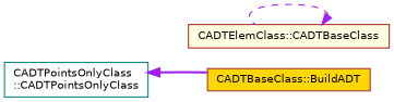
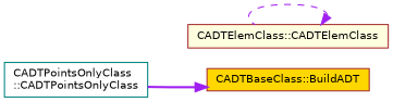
  digraph {
    rankdir=RL
    node [color=brown fontname=Helvetica fontsize=10 shape=record style=filled]
    edge [color=purple dir=back fontname=Helvetica fontsize=10 labelfontname=Helvetica labelfontsize=10]
    n1 [fillcolor=gold fontcolor=black height=0.2 label="CADTBaseClass::BuildADT" width=0.4]
    n2 [color=teal fillcolor=white height=0.2 label="CADTPointsOnlyClass\l::CADTPointsOnlyClass" width=0.4]
-   n3 [fillcolor=lightyellow height=0.2 label="CADTElemClass::CADTBaseClass" width=0.4]
-   n2 -> n1 [style=bold]
+   n3 [fillcolor=lightyellow height=0.2 label="CADTElemClass::CADTElemClass" width=0.4]
+   n1 -> n2 [style=bold]
    n3 -> n3 [style=dashed]
  }
